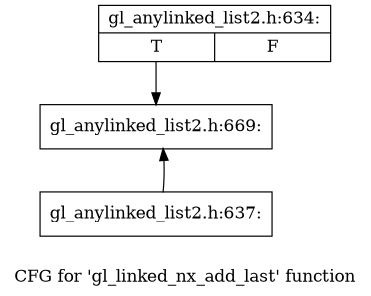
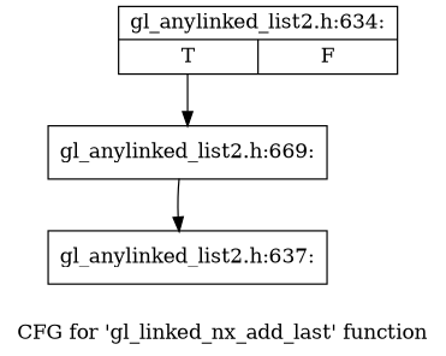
  digraph {
    label="CFG for 'gl_linked_nx_add_last' function"
    node [shape=record]
    n1 [label="{gl_anylinked_list2.h:634:|{<s0>T|<s1>F}}"]
    n2 [label="{gl_anylinked_list2.h:669:}"]
    n3 [label="{gl_anylinked_list2.h:637:}"]
    n1 -> n2 [tailport=s0]
-   n3 -> n2
+   n2 -> n3
  }
